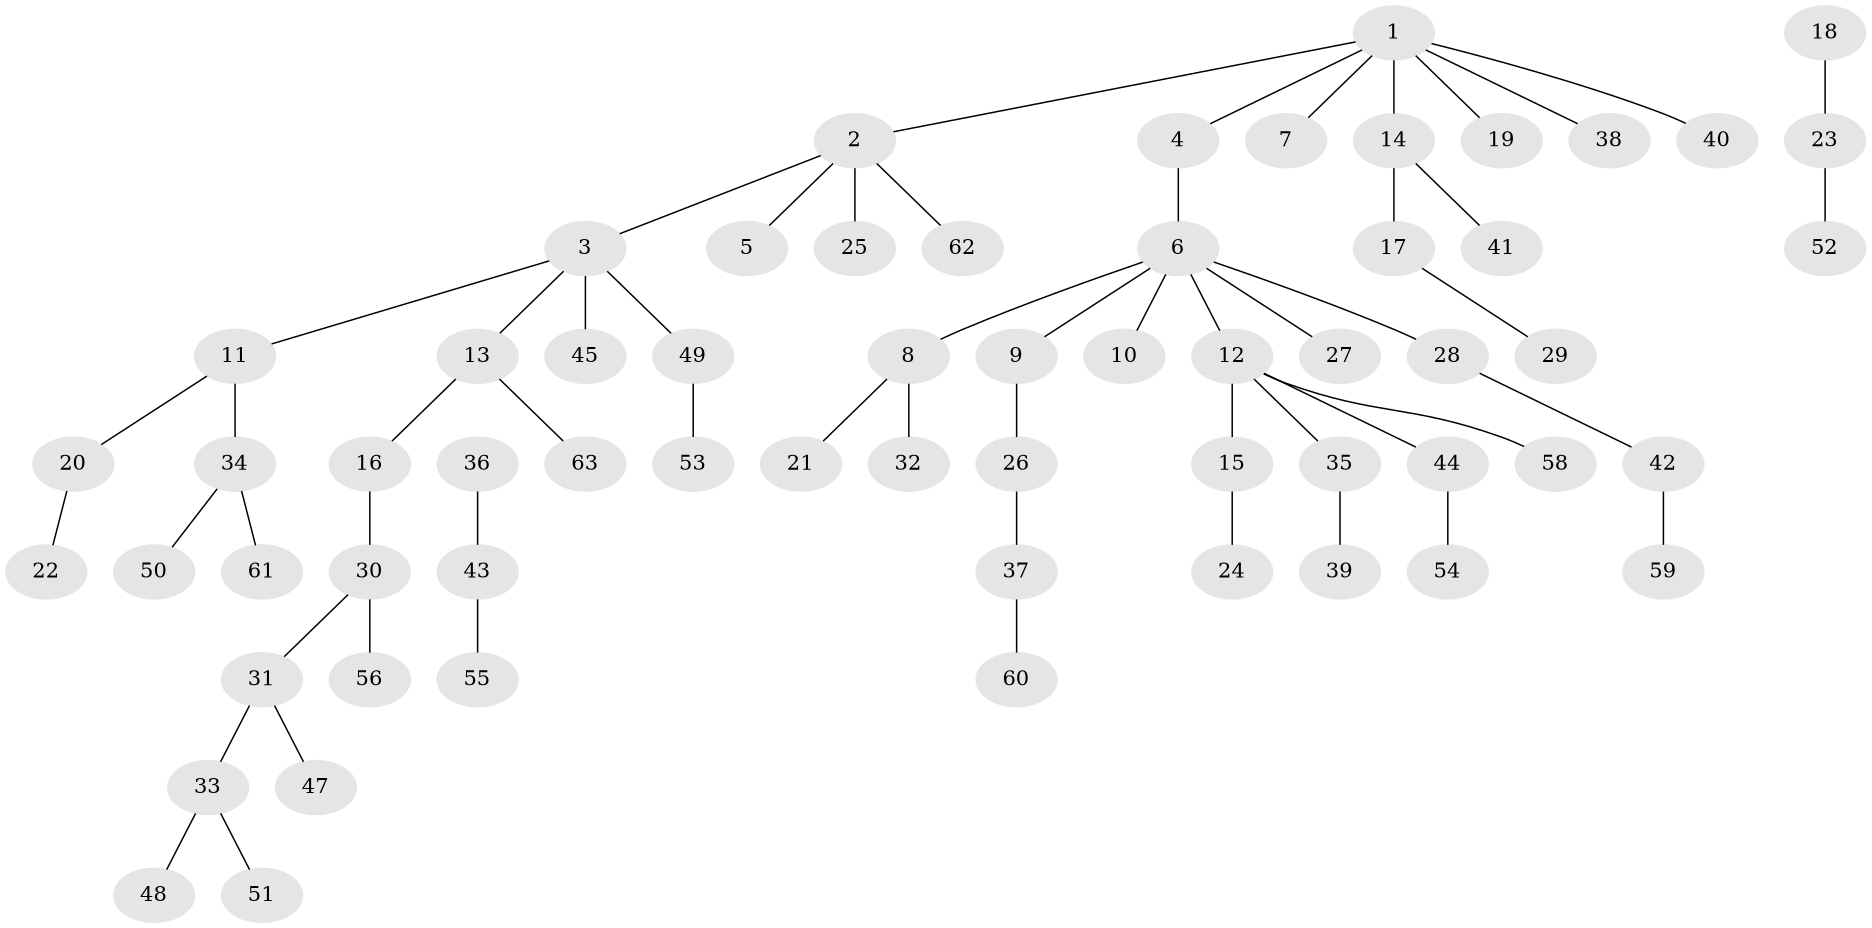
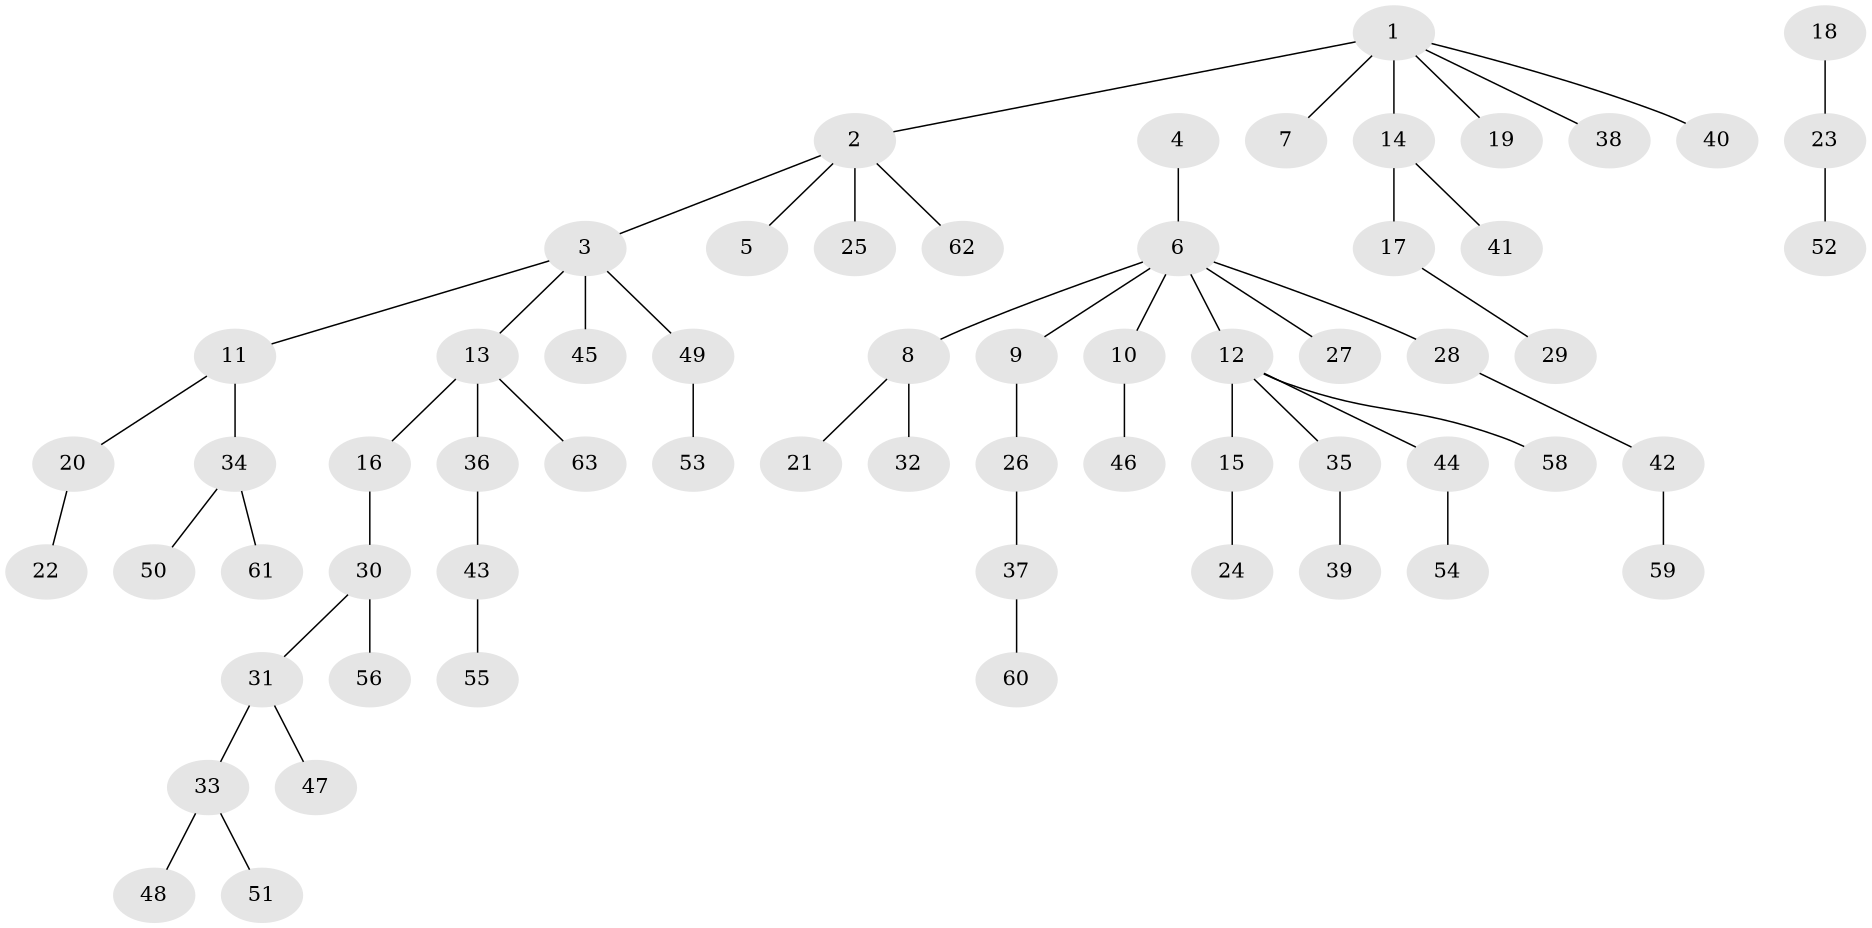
  graph {
    node [color=gray90 style=filled]
    1
    2
    4
    7
    14
    19
    38
    40
    3
    5
    25
    62
    6
    17
    41
    11
    13
    45
    49
    20
    34
    16
    36
    63
    53
    8
    9
    10
    12
    27
    28
    21
    32
    26
+   46
    15
    35
    44
    58
    42
    18
    23
    37
    22
    50
    61
    24
    39
    54
    30
    43
    29
    31
    56
    52
    60
    59
    33
    47
    48
    51
    55
    1 -- 2
-   1 -- 4
    1 -- 7
    1 -- 14
    1 -- 19
    1 -- 38
    1 -- 40
    2 -- 3
    2 -- 5
    2 -- 25
    2 -- 62
    4 -- 6
    14 -- 17
    14 -- 41
    3 -- 11
    3 -- 13
    3 -- 45
    3 -- 49
    6 -- 8
    6 -- 9
    6 -- 10
    6 -- 12
    6 -- 27
    6 -- 28
    17 -- 29
    11 -- 20
    11 -- 34
    13 -- 16
+   13 -- 36
    13 -- 63
    49 -- 53
    20 -- 22
    34 -- 50
    34 -- 61
    16 -- 30
    36 -- 43
    8 -- 21
    8 -- 32
    9 -- 26
+   10 -- 46
    12 -- 15
    12 -- 35
    12 -- 44
    12 -- 58
    28 -- 42
    26 -- 37
    15 -- 24
    35 -- 39
    44 -- 54
    42 -- 59
    18 -- 23
    23 -- 52
    37 -- 60
    30 -- 31
    30 -- 56
    43 -- 55
    31 -- 33
    31 -- 47
    33 -- 48
    33 -- 51
  }
